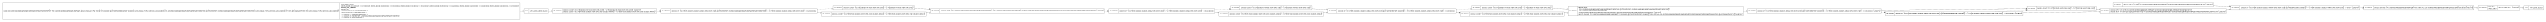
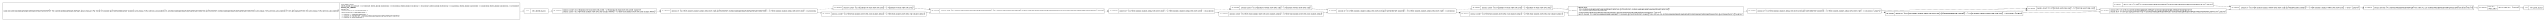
  digraph {
    fontname="Comic Neue"
    rankdir=LR
    node [fontname="Comic Neue" shape=record]
    edge [arrowhead=onormal fontname="Comic Neue"]
-   n1 [label="{23\:\ ?|MTH_ARGUMENT_BLOCK\l}"]
+   n1 [label="{23\:\ ?|MTH_ENTER_BLOCK\l}"]
    n2 [label="{25\:\ 0x0000|0x0000: CONST  (r0 I:??[boolean, int, float, short, byte, char]) = (1 ??[boolean, int, float, short, byte, char])  (LINE:787)\l0x0001: CONST  (r1 I:??[int, float, boolean, short, byte, char, OBJECT, ARRAY]) = (0 ??[int, float, boolean, short, byte, char, OBJECT, ARRAY]) \l}"]
    n3 [label="{26\:\ 0x0002|0x0002: IF  (r6 I:??[int, boolean, OBJECT, ARRAY, byte, short, char] A[D('transformer' androidx.viewpager.widget.ViewPager$PageTransformer)]) == (0 ??[int, boolean, OBJECT, ARRAY, byte, short, char])  \-\> B:28:0x0006 \l}"]
    n4 [label="{27\:\ 0x0004|0x0004: CONST  (r2 I:??[boolean, int, float, short, byte, char]) = (1 ??[boolean, int, float, short, byte, char]) \l}"]
    n5 [label="{28\:\ 0x0006|0x0006: CONST  (r2 I:??[int, float, boolean, short, byte, char, OBJECT, ARRAY]) = (0 ??[int, float, boolean, short, byte, char, OBJECT, ARRAY]) \l}"]
    n6 [label="{29\:\ 0x0007|0x0007: IGET  (r3 I:androidx.viewpager.widget.ViewPager$PageTransformer) = (r4 I:androidx.viewpager.widget.ViewPager) androidx.viewpager.widget.ViewPager.mPageTransformer androidx.viewpager.widget.ViewPager$PageTransformer  (LINE:788)\l}"]
    n7 [label="{30\:\ 0x0009|0x0009: IF  (r3 I:??[int, boolean, OBJECT, ARRAY, byte, short, char]) == (0 ??[int, boolean, OBJECT, ARRAY, byte, short, char])  \-\> B:32:0x000d \l}"]
    n8 [label="{31\:\ 0x000b|0x000b: CONST  (r3 I:??[boolean, int, float, short, byte, char]) = (1 ??[boolean, int, float, short, byte, char]) \l}"]
    n9 [label="{32\:\ 0x000d|0x000d: CONST  (r3 I:??[int, float, boolean, short, byte, char, OBJECT, ARRAY]) = (0 ??[int, float, boolean, short, byte, char, OBJECT, ARRAY]) \l}"]
    n10 [label="{33\:\ 0x000e|0x000e: IF  (r2 I:??[int, boolean, OBJECT, ARRAY, byte, short, char] A[D('hasTransformer' boolean)]) == (r3 I:??[int, boolean, OBJECT, ARRAY, byte, short, char])  \-\> B:35:0x0012 \l}"]
    n11 [label="{34\:\ 0x0010|0x0010: CONST  (r3 I:??[boolean, int, float, short, byte, char]) = (1 ??[boolean, int, float, short, byte, char]) \l}"]
    n12 [label="{35\:\ 0x0012|0x0012: CONST  (r3 I:??[int, float, boolean, short, byte, char, OBJECT, ARRAY]) = (0 ??[int, float, boolean, short, byte, char, OBJECT, ARRAY]) \l}"]
    n13 [label="{36\:\ 0x0013|0x0013: IPUT  \l  (r6 I:androidx.viewpager.widget.ViewPager$PageTransformer A[D('transformer' androidx.viewpager.widget.ViewPager$PageTransformer)])\l  (r4 I:androidx.viewpager.widget.ViewPager)\l androidx.viewpager.widget.ViewPager.mPageTransformer androidx.viewpager.widget.ViewPager$PageTransformer  (LINE:789)\l0x0015: INVOKE  (r4 I:androidx.viewpager.widget.ViewPager), (r2 I:boolean A[D('hasTransformer' boolean)]) type: VIRTUAL call: androidx.viewpager.widget.ViewPager.setChildrenDrawingOrderEnabled(boolean):void A[MD:(boolean):void (c)] (LINE:790)\l}"]
    n14 [label="{37\:\ 0x0018|0x0018: IF  (r2 I:??[int, boolean, OBJECT, ARRAY, byte, short, char] A[D('hasTransformer' boolean)]) == (0 ??[int, boolean, OBJECT, ARRAY, byte, short, char])  \-\> B:41:0x0022  (LINE:791)\l}"]
    n15 [label="{38\:\ 0x001a|0x001a: IF  (r5 I:??[int, boolean, OBJECT, ARRAY, byte, short, char] A[D('reverseDrawingOrder' boolean)]) == (0 ??[int, boolean, OBJECT, ARRAY, byte, short, char])  \-\> B:40:0x001d  (LINE:792)\l}"]
    n16 [label="{39\:\ 0x001c|0x001c: CONST  (r0 I:??[int, float, short, byte, char]) = (2 ??[int, float, short, byte, char]) \l}"]
    n17 [label="{40\:\ 0x001d|0x001d: IPUT  (r0 I:int), (r4 I:androidx.viewpager.widget.ViewPager) androidx.viewpager.widget.ViewPager.mDrawingOrder int \l0x001f: IPUT  (r7 I:int A[D('pageLayerType' int)]), (r4 I:androidx.viewpager.widget.ViewPager) androidx.viewpager.widget.ViewPager.mPageTransformerLayerType int  (LINE:793)\l}"]
    n18 [label="{41\:\ 0x0022|0x0022: IPUT  (r1 I:int), (r4 I:androidx.viewpager.widget.ViewPager) androidx.viewpager.widget.ViewPager.mDrawingOrder int  (LINE:795)\l}"]
    n19 [label="{42\:\ 0x0024|0x0024: IF  (r3 I:??[int, boolean, OBJECT, ARRAY, byte, short, char] A[D('needsPopulate' boolean)]) == (0 ??[int, boolean, OBJECT, ARRAY, byte, short, char])  \-\> B:45:?  (LINE:797)\l}"]
    n20 [label="{43\:\ 0x0026|0x0026: INVOKE  (r4 I:androidx.viewpager.widget.ViewPager) type: VIRTUAL call: androidx.viewpager.widget.ViewPager.populate():void A[MD:():void (m)]\l}"]
    n21 [label="{44\:\ 0x0029|RETURN\lORIG_ORIG\l|0x0029: RETURN    (LINE:798)\l}"]
    n22 [label="{24\:\ ?|MTH_EXIT_BLOCK\l}"]
    n23 [label="{public void androidx.viewpager.widget.ViewPager.setPageTransformer((r4 'this' I:androidx.viewpager.widget.ViewPager A[IMMUTABLE_TYPE, THIS]), (r5 I:boolean A[D('reverseDrawingOrder' boolean), IMMUTABLE_TYPE, METHOD_ARGUMENT]), (r6 I:androidx.viewpager.widget.ViewPager$PageTransformer A[D('transformer' androidx.viewpager.widget.ViewPager$PageTransformer), IMMUTABLE_TYPE, METHOD_ARGUMENT]), (r7 I:int A[D('pageLayerType' int), IMMUTABLE_TYPE, METHOD_ARGUMENT]))  | USE_LINES_HINTS\lCROSS_EDGE: B:42:0x0024 \-\> B:44:0x0029, CROSS_EDGE: B:38:0x001a \-\> B:40:0x001d, CROSS_EDGE: B:41:0x0022 \-\> B:42:0x0024, CROSS_EDGE: B:35:0x0012 \-\> B:36:0x0013, CROSS_EDGE: B:32:0x000d \-\> B:33:0x000e, CROSS_EDGE: B:28:0x0006 \-\> B:29:0x0007\lINLINE_NOT_NEEDED\lDebug Info:\l  0x0007\-0x0029: r2 'hasTransformer' Z\l  0x0013\-0x0029: r3 'needsPopulate' Z\l  \-1 \-0x0029: r5 'reverseDrawingOrder' Z\l  \-1 \-0x0029: r6 'transformer' Landroidx\/viewpager\/widget\/ViewPager$PageTransformer;\l  \-1 \-0x0029: r7 'pageLayerType' I\l}"]
    n1 -> n2
    n2 -> n3 [arrowhead=vee]
    n3 -> n4 [style=dashed]
    n3 -> n5
    n4 -> n6 [arrowhead=vee]
    n5 -> n6
    n6 -> n7 [arrowhead=vee style=dashed]
    n7 -> n8 [arrowhead=vee style=dashed]
    n7 -> n9
    n8 -> n10
    n9 -> n10
    n10 -> n11 [style=dashed]
    n10 -> n12 [arrowhead=vee]
    n11 -> n13
    n12 -> n13
    n13 -> n14
    n14 -> n15 [arrowhead=vee style=dashed]
    n14 -> n16 [arrowhead=vee]
    n15 -> n16 [arrowhead=vee style=dashed]
    n15 -> n17
    n16 -> n17
    n17 -> n19
    n18 -> n19 [arrowhead=vee]
    n19 -> n20 [arrowhead=vee style=dashed]
    n20 -> n21
    n21 -> n22
    n23 -> n1
  }
